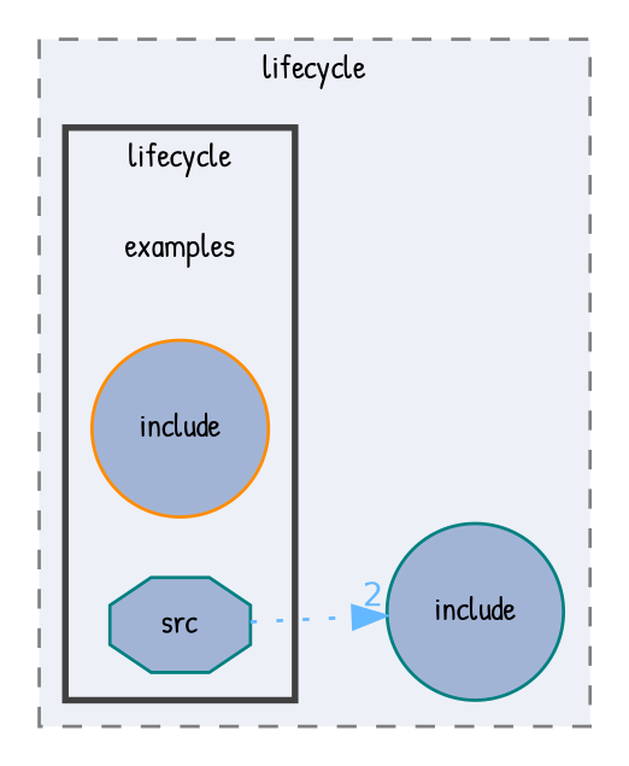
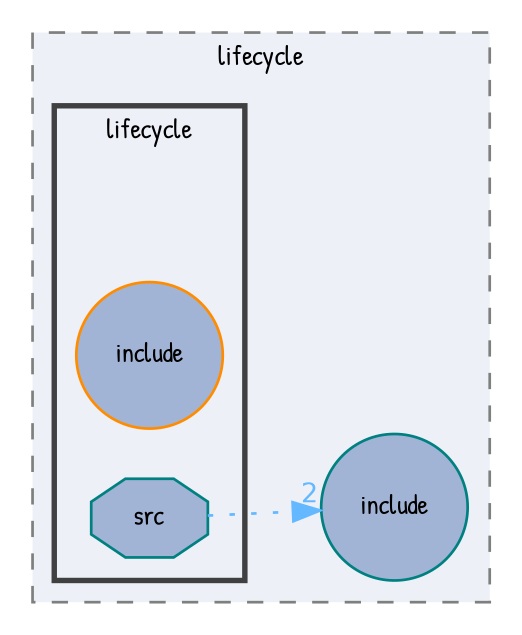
  digraph {
    compound=true
    rankdir=LR
    fontname="Patrick Hand"
    node [fontname="Patrick Hand" fontsize=10 shape=circle color=darkorange fillcolor="#a2b4d6" style=filled]
-   n1 [height=0.2 label=examples shape=plaintext width=0.4 fillcolor="" style=""]
    n2 [height=0.2 label=include width=0.4]
    n3 [color=teal height=0.2 label=src shape=octagon width=0.4]
    n4 [color=teal height=0.2 label=include width=0.4]
    subgraph cluster_1 {
      bgcolor="#edf0f7"
      fontsize=10
      label=lifecycle
      pencolor=grey50
      style="filled,dashed"
      n4
      subgraph cluster_2 {
        bgcolor="#edf0f7"
        fontsize=10
        pencolor=grey25
        style="filled,bold"
-       n1
        n2
        n3
      }
    }
    n3 -> n4 [color=steelblue1 fontcolor=steelblue1 fontname="Patrick Hand" fontsize=10 headlabel=2 labeldistance=1.5 labelfontname=Helvetica labelfontsize=10 style=dotted]
  }
